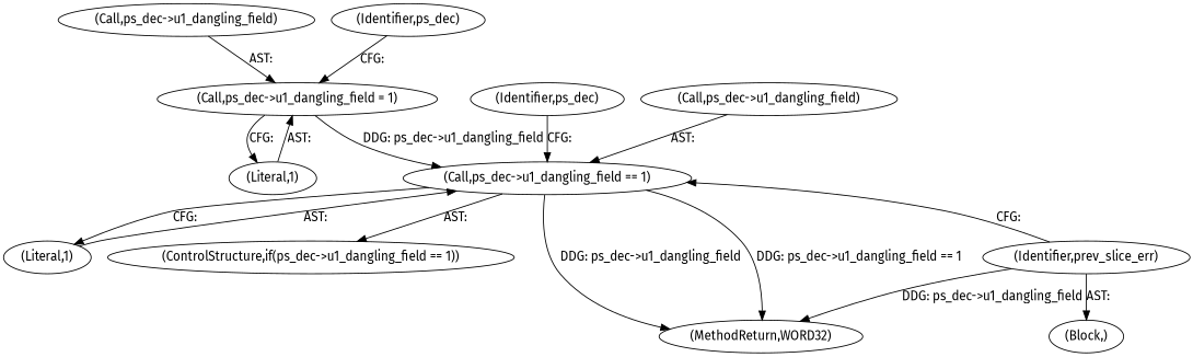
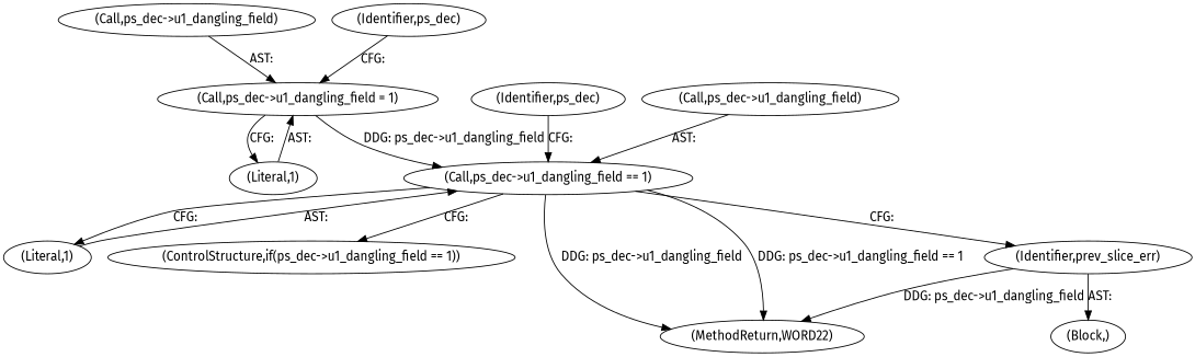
  digraph {
    fontname="Fira Sans"
    node [fontname="Fira Sans"]
    edge [fontname="Fira Sans"]
    n1 [label="(Call,ps_dec->u1_dangling_field == 1)"]
    n2 [label="(Literal,1)"]
    n3 [label="(ControlStructure,if(ps_dec->u1_dangling_field == 1))"]
-   n4 [label="(MethodReturn,WORD32)"]
+   n4 [label="(MethodReturn,WORD22)"]
    n5 [label="(Call,ps_dec->u1_dangling_field = 1)"]
    n6 [label="(Literal,1)"]
    n7 [label="(Block,)"]
    n8 [label="(Identifier,ps_dec)"]
    n9 [label="(Call,ps_dec->u1_dangling_field)"]
    n10 [label="(Call,ps_dec->u1_dangling_field)"]
    n11 [label="(Identifier,prev_slice_err)"]
    n12 [label="(Identifier,ps_dec)"]
    n1 -> n2 [label="CFG: "]
-   n1 -> n3 [label="AST: "]
+   n1 -> n3 [label="CFG: "]
    n1 -> n4 [label="DDG: ps_dec->u1_dangling_field"]
    n1 -> n4 [label="DDG: ps_dec->u1_dangling_field == 1"]
    n2 -> n1 [label="AST: "]
    n5 -> n1 [label="DDG: ps_dec->u1_dangling_field"]
    n5 -> n6 [label="CFG: "]
    n6 -> n5 [label="AST: "]
    n8 -> n1 [label="CFG: "]
    n9 -> n5 [label="AST: "]
    n10 -> n1 [label="AST: "]
-   n11 -> n1 [label="CFG: "]
+   n1 -> n11 [label="CFG: "]
    n11 -> n4 [label="DDG: ps_dec->u1_dangling_field"]
    n11 -> n7 [label="AST: "]
    n12 -> n5 [label="CFG: "]
  }
